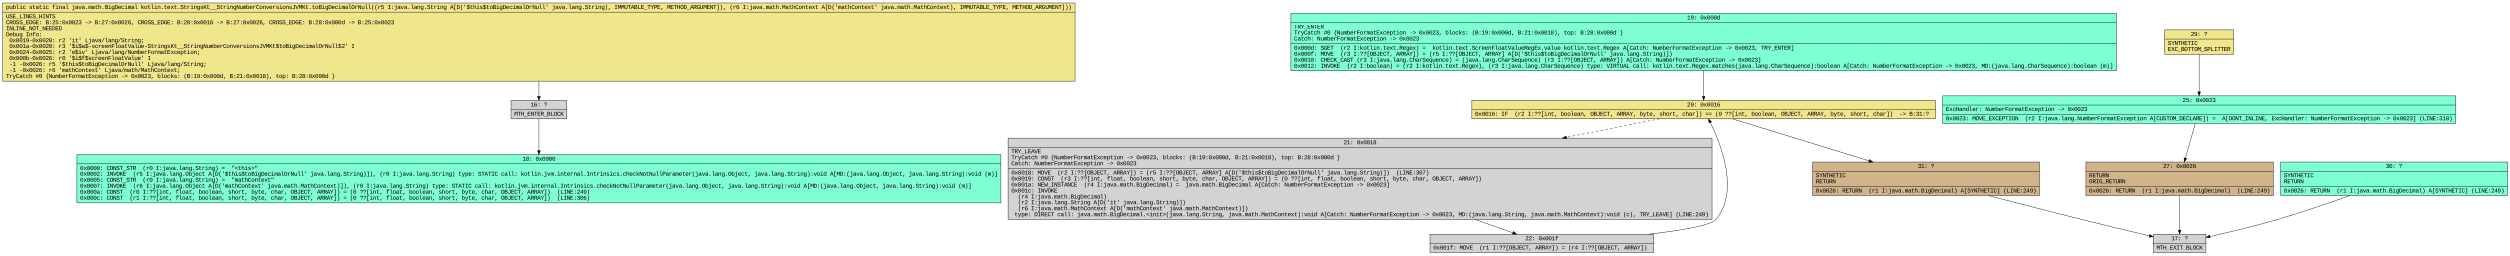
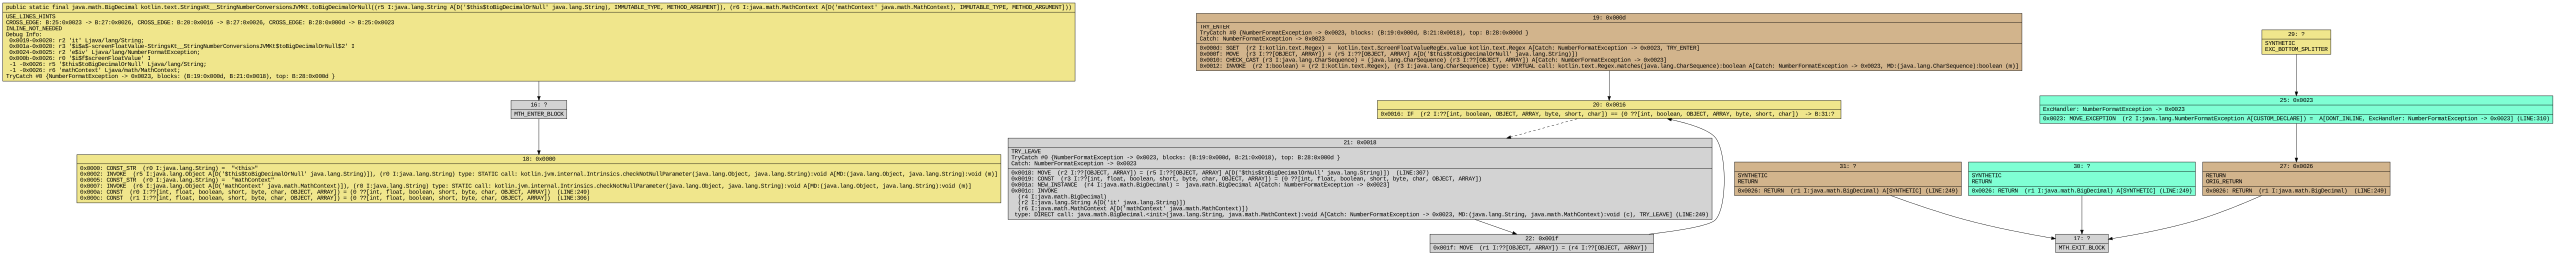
  digraph {
    fontname="Liberation Mono"
    node [fillcolor=lightgrey fontname="Liberation Mono" shape=record style=filled]
    edge [fontname="Liberation Mono"]
    n1 [label="{16\:\ ?|MTH_ENTER_BLOCK\l}"]
-   n2 [fillcolor=aquamarine label="{18\:\ 0x0000|0x0000: CONST_STR  (r0 I:java.lang.String) =  \"\<this\>\" \l0x0002: INVOKE  (r5 I:java.lang.Object A[D('$this$toBigDecimalOrNull' java.lang.String)]), (r0 I:java.lang.String) type: STATIC call: kotlin.jvm.internal.Intrinsics.checkNotNullParameter(java.lang.Object, java.lang.String):void A[MD:(java.lang.Object, java.lang.String):void (m)]\l0x0005: CONST_STR  (r0 I:java.lang.String) =  \"mathContext\" \l0x0007: INVOKE  (r6 I:java.lang.Object A[D('mathContext' java.math.MathContext)]), (r0 I:java.lang.String) type: STATIC call: kotlin.jvm.internal.Intrinsics.checkNotNullParameter(java.lang.Object, java.lang.String):void A[MD:(java.lang.Object, java.lang.String):void (m)]\l0x000a: CONST  (r0 I:??[int, float, boolean, short, byte, char, OBJECT, ARRAY]) = (0 ??[int, float, boolean, short, byte, char, OBJECT, ARRAY])  (LINE:249)\l0x000c: CONST  (r1 I:??[int, float, boolean, short, byte, char, OBJECT, ARRAY]) = (0 ??[int, float, boolean, short, byte, char, OBJECT, ARRAY])  (LINE:306)\l}"]
-   n3 [fillcolor=aquamarine label="{19\:\ 0x000d|TRY_ENTER\lTryCatch #0 \{NumberFormatException \-\> 0x0023, blocks: (B:19:0x000d, B:21:0x0018), top: B:28:0x000d \}\lCatch: NumberFormatException \-\> 0x0023\l|0x000d: SGET  (r2 I:kotlin.text.Regex) =  kotlin.text.ScreenFloatValueRegEx.value kotlin.text.Regex A[Catch: NumberFormatException \-\> 0x0023, TRY_ENTER]\l0x000f: MOVE  (r3 I:??[OBJECT, ARRAY]) = (r5 I:??[OBJECT, ARRAY] A[D('$this$toBigDecimalOrNull' java.lang.String)]) \l0x0010: CHECK_CAST (r3 I:java.lang.CharSequence) = (java.lang.CharSequence) (r3 I:??[OBJECT, ARRAY]) A[Catch: NumberFormatException \-\> 0x0023]\l0x0012: INVOKE  (r2 I:boolean) = (r2 I:kotlin.text.Regex), (r3 I:java.lang.CharSequence) type: VIRTUAL call: kotlin.text.Regex.matches(java.lang.CharSequence):boolean A[Catch: NumberFormatException \-\> 0x0023, MD:(java.lang.CharSequence):boolean (m)]\l}"]
+   n2 [fillcolor=khaki label="{18\:\ 0x0000|0x0000: CONST_STR  (r0 I:java.lang.String) =  \"\<this\>\" \l0x0002: INVOKE  (r5 I:java.lang.Object A[D('$this$toBigDecimalOrNull' java.lang.String)]), (r0 I:java.lang.String) type: STATIC call: kotlin.jvm.internal.Intrinsics.checkNotNullParameter(java.lang.Object, java.lang.String):void A[MD:(java.lang.Object, java.lang.String):void (m)]\l0x0005: CONST_STR  (r0 I:java.lang.String) =  \"mathContext\" \l0x0007: INVOKE  (r6 I:java.lang.Object A[D('mathContext' java.math.MathContext)]), (r0 I:java.lang.String) type: STATIC call: kotlin.jvm.internal.Intrinsics.checkNotNullParameter(java.lang.Object, java.lang.String):void A[MD:(java.lang.Object, java.lang.String):void (m)]\l0x000a: CONST  (r0 I:??[int, float, boolean, short, byte, char, OBJECT, ARRAY]) = (0 ??[int, float, boolean, short, byte, char, OBJECT, ARRAY])  (LINE:249)\l0x000c: CONST  (r1 I:??[int, float, boolean, short, byte, char, OBJECT, ARRAY]) = (0 ??[int, float, boolean, short, byte, char, OBJECT, ARRAY])  (LINE:306)\l}"]
+   n3 [fillcolor=tan label="{19\:\ 0x000d|TRY_ENTER\lTryCatch #0 \{NumberFormatException \-\> 0x0023, blocks: (B:19:0x000d, B:21:0x0018), top: B:28:0x000d \}\lCatch: NumberFormatException \-\> 0x0023\l|0x000d: SGET  (r2 I:kotlin.text.Regex) =  kotlin.text.ScreenFloatValueRegEx.value kotlin.text.Regex A[Catch: NumberFormatException \-\> 0x0023, TRY_ENTER]\l0x000f: MOVE  (r3 I:??[OBJECT, ARRAY]) = (r5 I:??[OBJECT, ARRAY] A[D('$this$toBigDecimalOrNull' java.lang.String)]) \l0x0010: CHECK_CAST (r3 I:java.lang.CharSequence) = (java.lang.CharSequence) (r3 I:??[OBJECT, ARRAY]) A[Catch: NumberFormatException \-\> 0x0023]\l0x0012: INVOKE  (r2 I:boolean) = (r2 I:kotlin.text.Regex), (r3 I:java.lang.CharSequence) type: VIRTUAL call: kotlin.text.Regex.matches(java.lang.CharSequence):boolean A[Catch: NumberFormatException \-\> 0x0023, MD:(java.lang.CharSequence):boolean (m)]\l}"]
    n4 [fillcolor=khaki label="{20\:\ 0x0016|0x0016: IF  (r2 I:??[int, boolean, OBJECT, ARRAY, byte, short, char]) == (0 ??[int, boolean, OBJECT, ARRAY, byte, short, char])  \-\> B:31:? \l}"]
    n5 [fillcolor=aquamarine label="{25\:\ 0x0023|ExcHandler: NumberFormatException \-\> 0x0023\l|0x0023: MOVE_EXCEPTION  (r2 I:java.lang.NumberFormatException A[CUSTOM_DECLARE]) =  A[DONT_INLINE, ExcHandler: NumberFormatException \-\> 0x0023] (LINE:310)\l}"]
    n6 [fillcolor=tan label="{27\:\ 0x0026|RETURN\lORIG_RETURN\l|0x0026: RETURN  (r1 I:java.math.BigDecimal)  (LINE:249)\l}"]
    n7 [label="{21\:\ 0x0018|TRY_LEAVE\lTryCatch #0 \{NumberFormatException \-\> 0x0023, blocks: (B:19:0x000d, B:21:0x0018), top: B:28:0x000d \}\lCatch: NumberFormatException \-\> 0x0023\l|0x0018: MOVE  (r2 I:??[OBJECT, ARRAY]) = (r5 I:??[OBJECT, ARRAY] A[D('$this$toBigDecimalOrNull' java.lang.String)])  (LINE:307)\l0x0019: CONST  (r3 I:??[int, float, boolean, short, byte, char, OBJECT, ARRAY]) = (0 ??[int, float, boolean, short, byte, char, OBJECT, ARRAY]) \l0x001a: NEW_INSTANCE  (r4 I:java.math.BigDecimal) =  java.math.BigDecimal A[Catch: NumberFormatException \-\> 0x0023]\l0x001c: INVOKE  \l  (r4 I:java.math.BigDecimal)\l  (r2 I:java.lang.String A[D('it' java.lang.String)])\l  (r6 I:java.math.MathContext A[D('mathContext' java.math.MathContext)])\l type: DIRECT call: java.math.BigDecimal.\<init\>(java.lang.String, java.math.MathContext):void A[Catch: NumberFormatException \-\> 0x0023, MD:(java.lang.String, java.math.MathContext):void (c), TRY_LEAVE] (LINE:249)\l}"]
    n8 [fillcolor=tan label="{31\:\ ?|SYNTHETIC\lRETURN\l|0x0026: RETURN  (r1 I:java.math.BigDecimal) A[SYNTHETIC] (LINE:249)\l}"]
    n9 [label="{22\:\ 0x001f|0x001f: MOVE  (r1 I:??[OBJECT, ARRAY]) = (r4 I:??[OBJECT, ARRAY]) \l}"]
    n10 [label="{17\:\ ?|MTH_EXIT_BLOCK\l}"]
    n11 [fillcolor=khaki label="{29\:\ ?|SYNTHETIC\lEXC_BOTTOM_SPLITTER\l}"]
    n12 [fillcolor=aquamarine label="{30\:\ ?|SYNTHETIC\lRETURN\l|0x0026: RETURN  (r1 I:java.math.BigDecimal) A[SYNTHETIC] (LINE:249)\l}"]
    n13 [fillcolor=khaki label="{public static final java.math.BigDecimal kotlin.text.StringsKt__StringNumberConversionsJVMKt.toBigDecimalOrNull((r5 I:java.lang.String A[D('$this$toBigDecimalOrNull' java.lang.String), IMMUTABLE_TYPE, METHOD_ARGUMENT]), (r6 I:java.math.MathContext A[D('mathContext' java.math.MathContext), IMMUTABLE_TYPE, METHOD_ARGUMENT]))  | USE_LINES_HINTS\lCROSS_EDGE: B:25:0x0023 \-\> B:27:0x0026, CROSS_EDGE: B:20:0x0016 \-\> B:27:0x0026, CROSS_EDGE: B:28:0x000d \-\> B:25:0x0023\lINLINE_NOT_NEEDED\lDebug Info:\l  0x0019\-0x0020: r2 'it' Ljava\/lang\/String;\l  0x001a\-0x0020: r3 '$i$a$\-screenFloatValue\-StringsKt__StringNumberConversionsJVMKt$toBigDecimalOrNull$2' I\l  0x0024\-0x0025: r2 'e$iv' Ljava\/lang\/NumberFormatException;\l  0x000b\-0x0026: r0 '$i$f$screenFloatValue' I\l  \-1 \-0x0026: r5 '$this$toBigDecimalOrNull' Ljava\/lang\/String;\l  \-1 \-0x0026: r6 'mathContext' Ljava\/math\/MathContext;\lTryCatch #0 \{NumberFormatException \-\> 0x0023, blocks: (B:19:0x000d, B:21:0x0018), top: B:28:0x000d \}\l}"]
    n1 -> n2
    n3 -> n4
    n4 -> n7 [style=dashed]
-   n4 -> n8
    n5 -> n6
    n6 -> n10
    n7 -> n9
    n8 -> n10
    n9 -> n4
    n11 -> n5
    n12 -> n10
    n13 -> n1
  }
